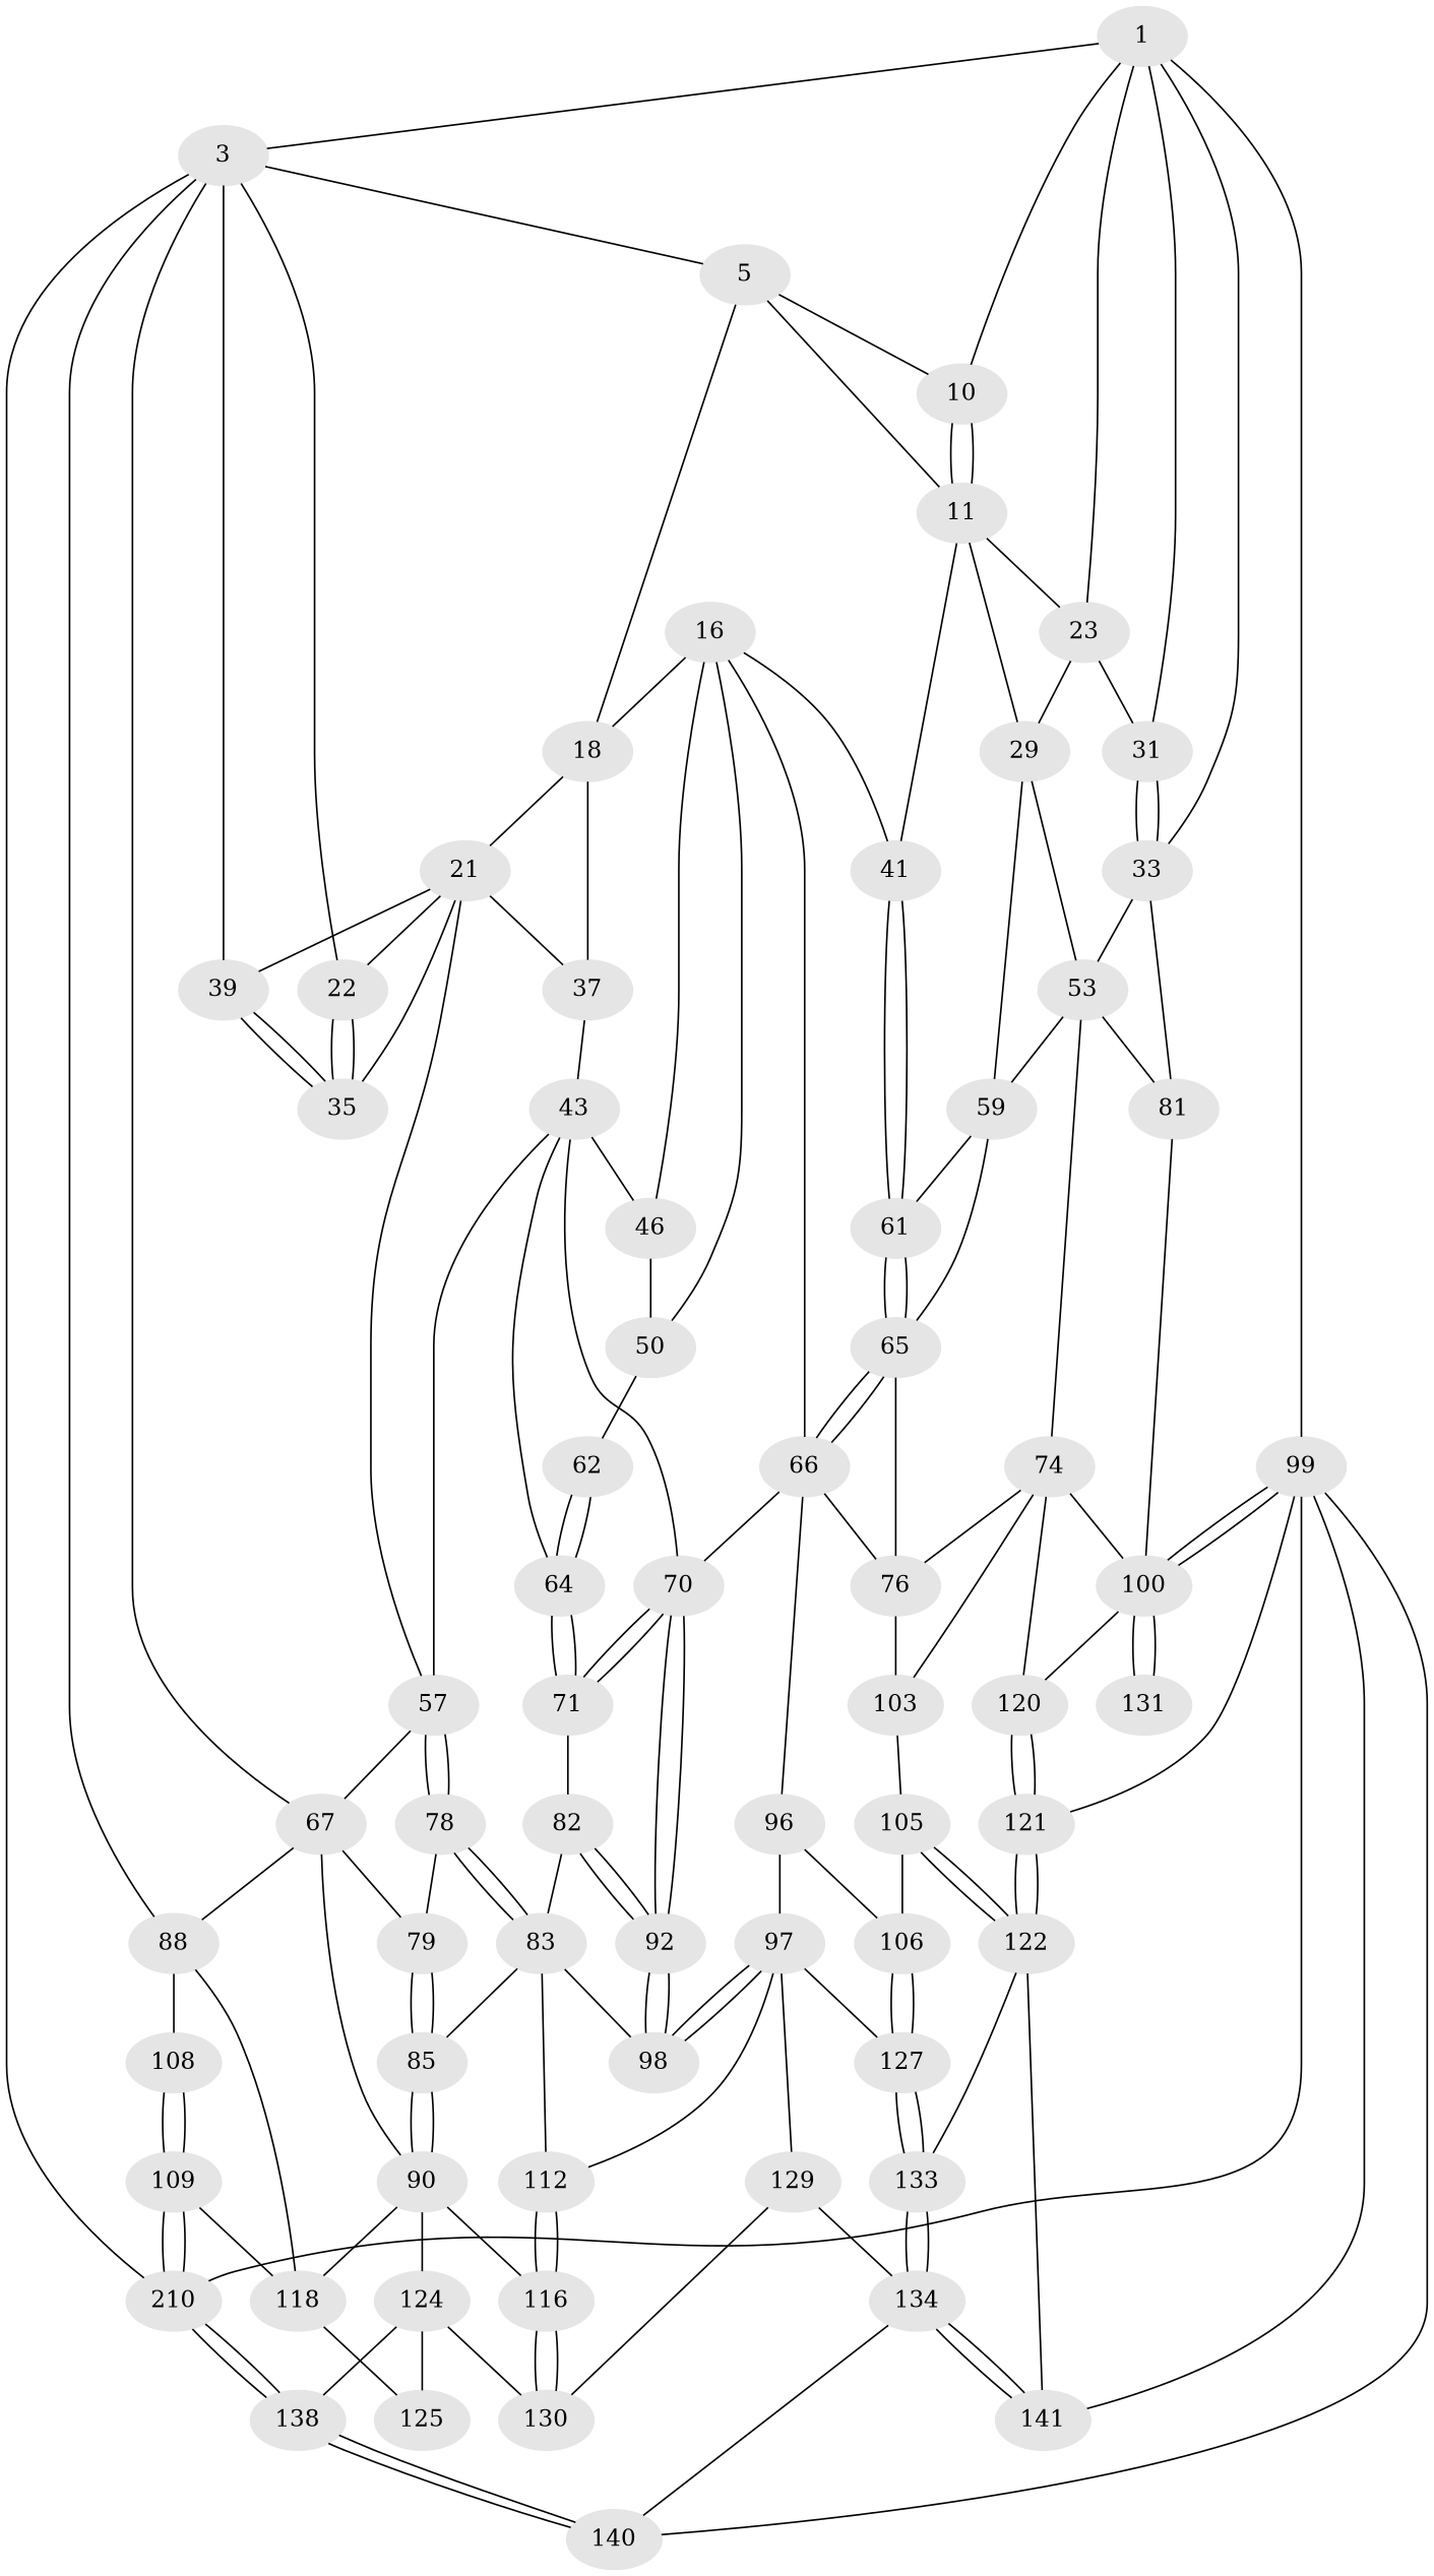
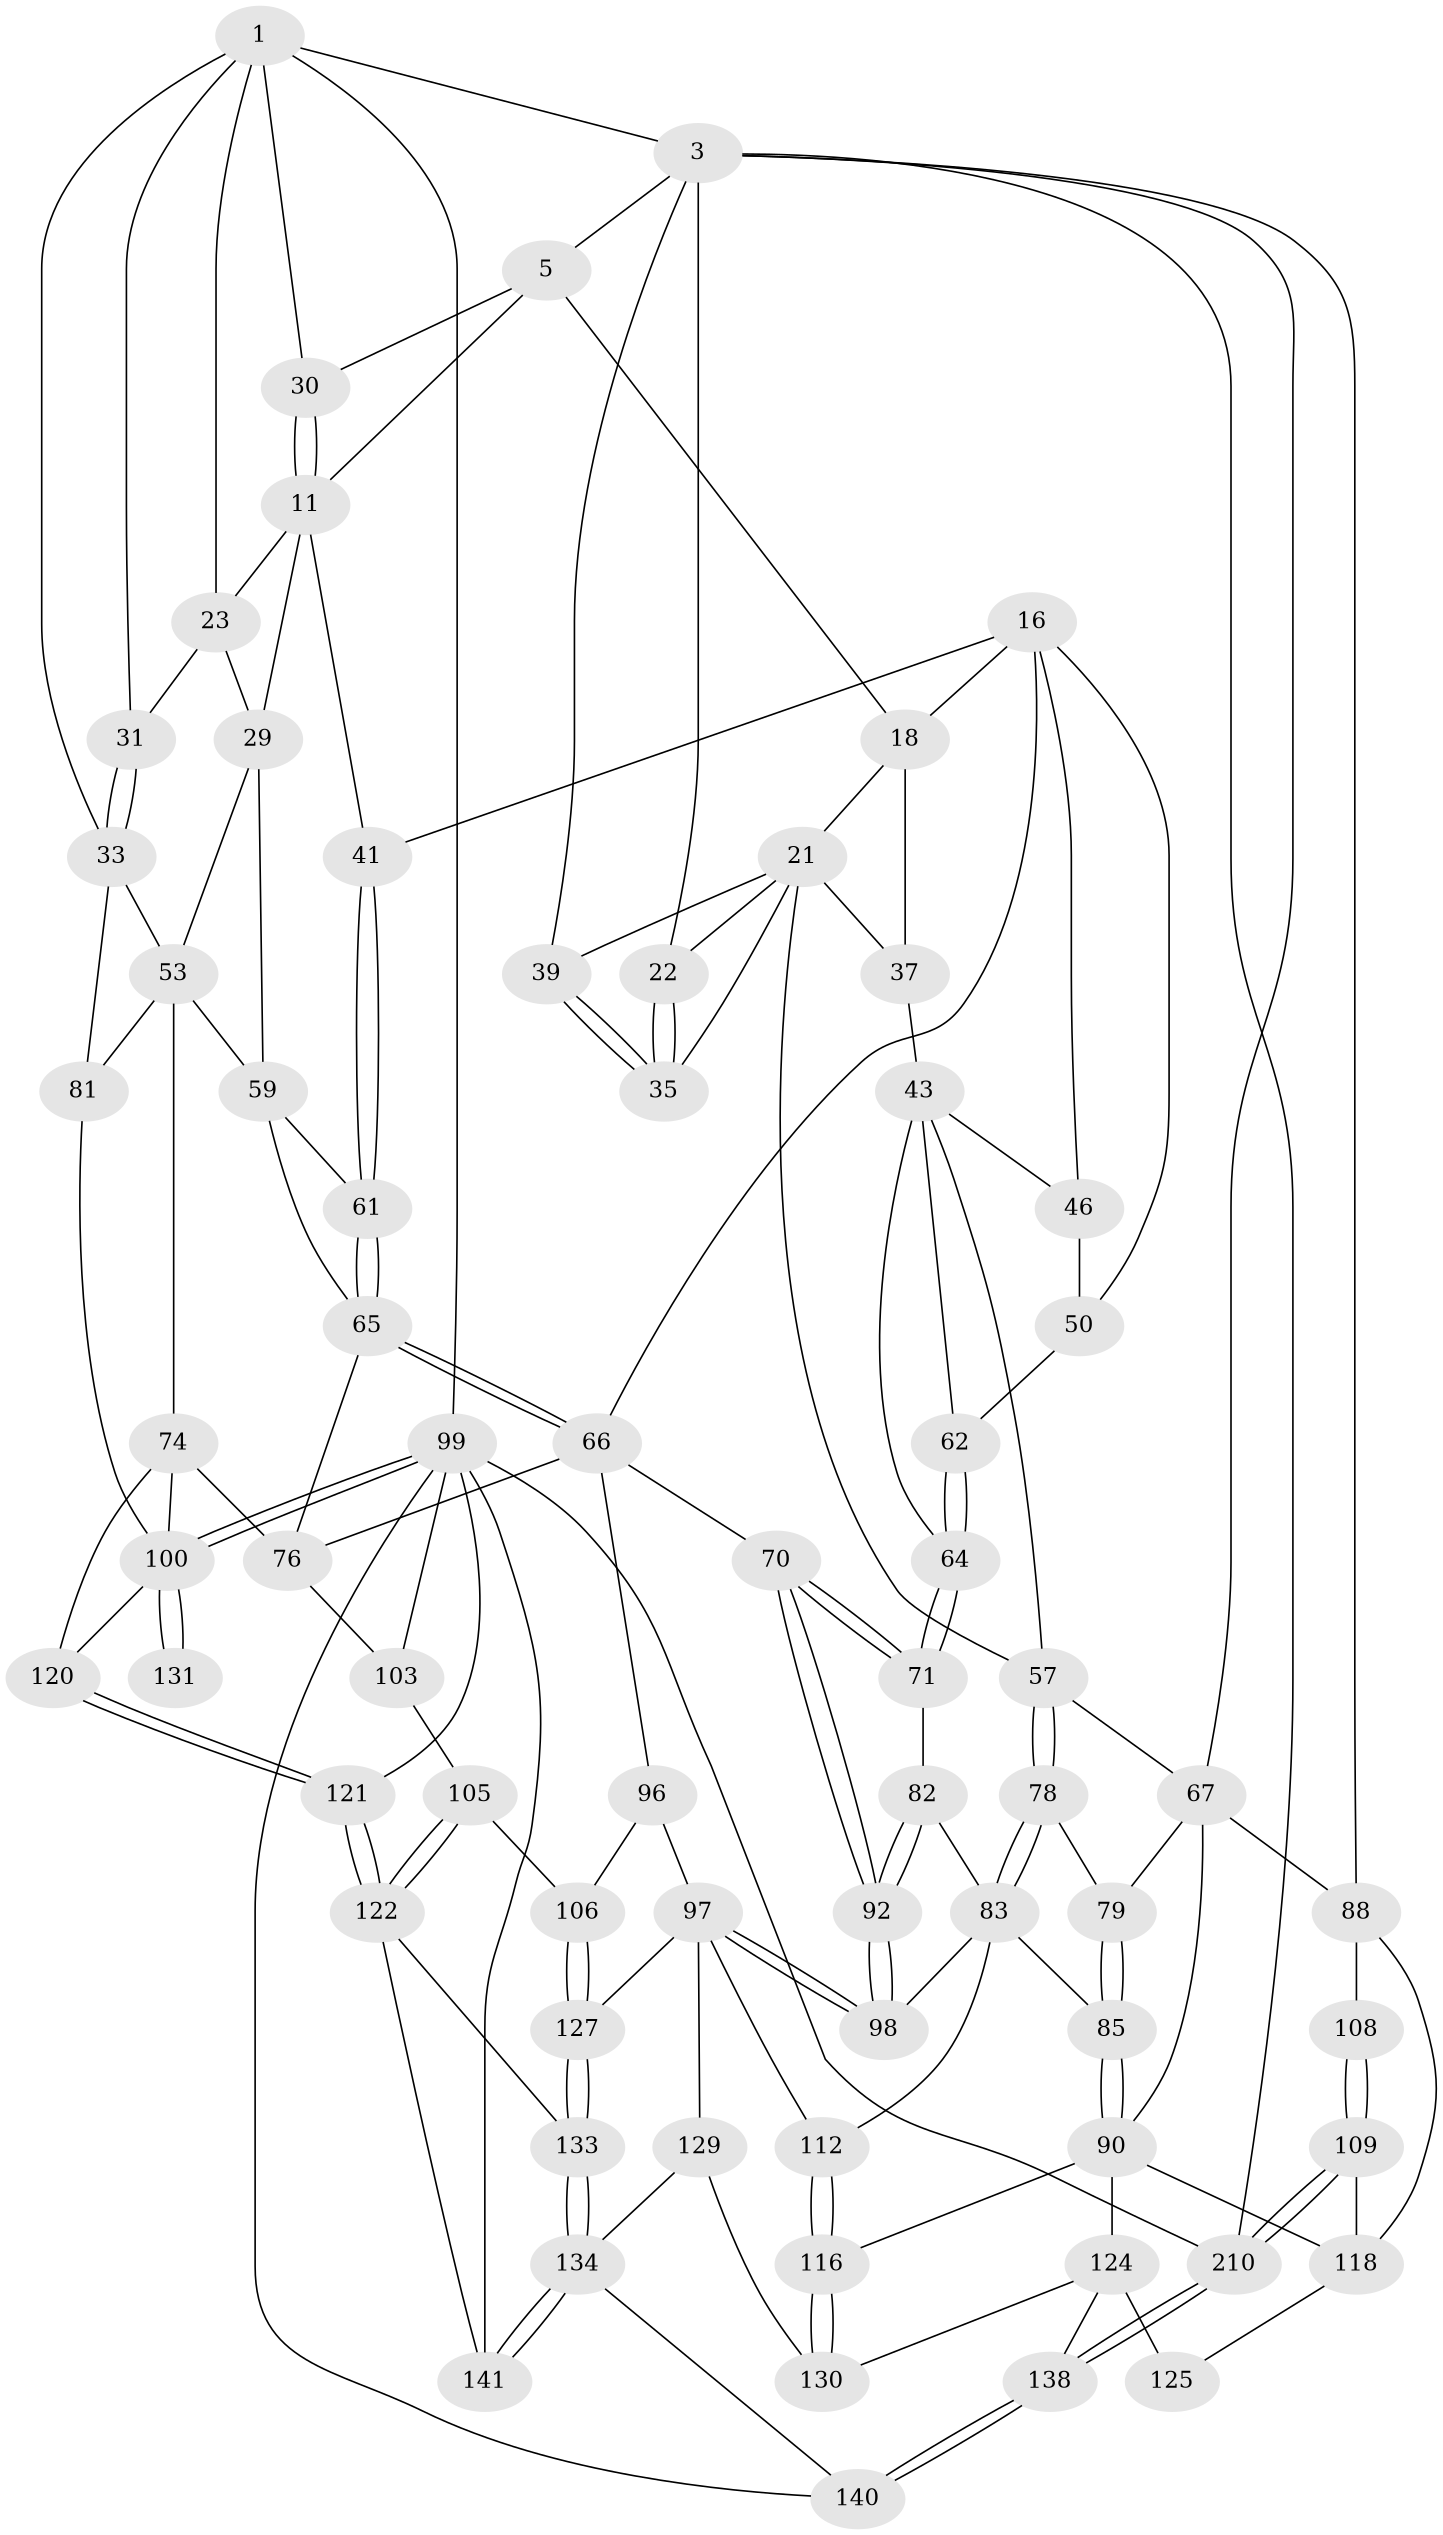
  graph {
    node [color=gray90 style=filled]
    1 [super="+2+8"]
    3 [super="+4+33"]
-   10
+   10 [label=30]
    23 [super="+28"]
    31
    n6 [label=33 super="+52"]
    99 [super="+139"]
    5 [super="+6"]
    22
    n10 [label=39]
    67 [super="+80"]
    88 [super="+89+119"]
    n13 [label=210]
    11 [super="+12+24"]
    29 [super="+55"]
    53 [super="+54+72"]
    81
    100 [super="+101"]
    121
    140
    141
    18 [super="+19"]
    35
    79
    90 [super="+117+91"]
    108
    118 [super="+123"]
    138
    41
    21 [super="+36"]
    37 [super="+38+40"]
    59 [super="+63+60"]
    61
    16 [super="+17+42"]
    46 [super="+51"]
    50
    66 [super="+69"]
    62
    76 [super="+93"]
    70
    96 [super="+107"]
    57 [super="+58"]
    43 [super="+47+44"]
    78
    74 [super="+75"]
    65 [super="+77"]
    64
    71
    103 [super="+104"]
    120
    83 [super="+84"]
    82
    92
    97 [super="+111"]
    106
    n56 [label=85]
    116
    124 [super="+136"]
    98
    131
    105
    112
    109
    125
    130
    127
    129
    133
    134 [super="+135"]
    122 [super="+132"]
    1 -- 3
    1 -- 10
    1 -- 23
    1 -- 31
    1 -- n6
    1 -- 99
    3 -- 5
    3 -- 22
    3 -- n10
    3 -- 67
    3 -- 88
    3 -- n13
    10 -- 11
    10 -- 11
    23 -- 31
    23 -- 29
    31 -- n6
    31 -- n6
    n6 -- 53
    n6 -- 81
    99 -- n13
    99 -- 100
    99 -- 100
    99 -- 121
    99 -- 140
    99 -- 141
    5 -- 10
    5 -- 11
    5 -- 18
    22 -- 35
    22 -- 35
    n10 -- 35
    n10 -- 35
    67 -- 88
    67 -- 79
    67 -- 90
    88 -- 108 [weight=2]
    88 -- 118
    n13 -- 138
    n13 -- 138
    11 -- 23
    11 -- 29
    11 -- 41
    29 -- 53
    29 -- 59
    53 -- 81
    53 -- 59 [weight=2]
    53 -- 74
    81 -- 100
    100 -- 120
    100 -- 131 [weight=3]
    100 -- 131
    121 -- 122
    121 -- 122
    18 -- 21
    18 -- 37 [weight=2]
    79 -- n56
    79 -- n56
    90 -- 118
    90 -- 116
    90 -- 124
    108 -- 109
    108 -- 109
    118 -- 125
    138 -- 140
    138 -- 140
    41 -- 61
    41 -- 61
    21 -- 22
    21 -- n10
    21 -- 35
    21 -- 37
    21 -- 57
    37 -- 43 [weight=2]
    59 -- 61
    59 -- 65
    61 -- 65
    61 -- 65
    16 -- 18
    16 -- 41
    16 -- 46 [weight=2]
    16 -- 50
    16 -- 66
    46 -- 50
    50 -- 62
    66 -- 76
    66 -- 70
    66 -- 96
    62 -- 64
    62 -- 64
    76 -- 103 [weight=2]
    70 -- 71
    70 -- 71
    70 -- 92
    70 -- 92
    96 -- 97 [weight=2]
    96 -- 106
    57 -- 67
    57 -- 78
    57 -- 78
    43 -- 46
-   43 -- 70
+   43 -- 62
    43 -- 57
    43 -- 64
    78 -- 79
    78 -- 83
    78 -- 83
    74 -- 100
    74 -- 76
-   74 -- 103
+   99 -- 103
    74 -- 120
    65 -- 66
    65 -- 66
    65 -- 76
    64 -- 71
    64 -- 71
    71 -- 82
    103 -- 105
    120 -- 121
    120 -- 121
    83 -- n56
    83 -- 98
    83 -- 112
    82 -- 83
    82 -- 92
    82 -- 92
    92 -- 98
    92 -- 98
    97 -- 98
    97 -- 98
    97 -- 112
    97 -- 127
    97 -- 129
    106 -- 127
    106 -- 127
    n56 -- 90
    n56 -- 90
    116 -- 130
    116 -- 130
    124 -- 138
    124 -- 125 [weight=2]
    124 -- 130
    105 -- 106
    105 -- 122
    105 -- 122
    112 -- 116
    112 -- 116
    109 -- n13
    109 -- n13
    109 -- 118
    127 -- 133
    127 -- 133
    129 -- 130
    129 -- 134
    133 -- 134
    133 -- 134
    134 -- 140
    134 -- 141
    134 -- 141
    122 -- 141
    122 -- 133
  }
